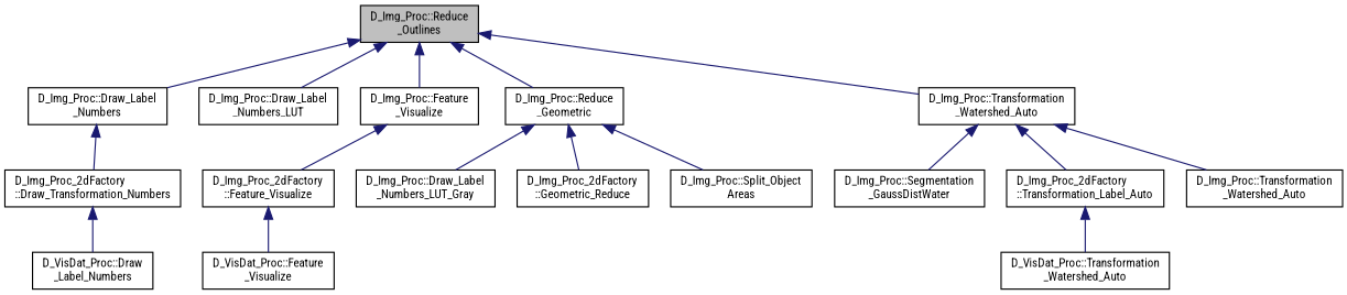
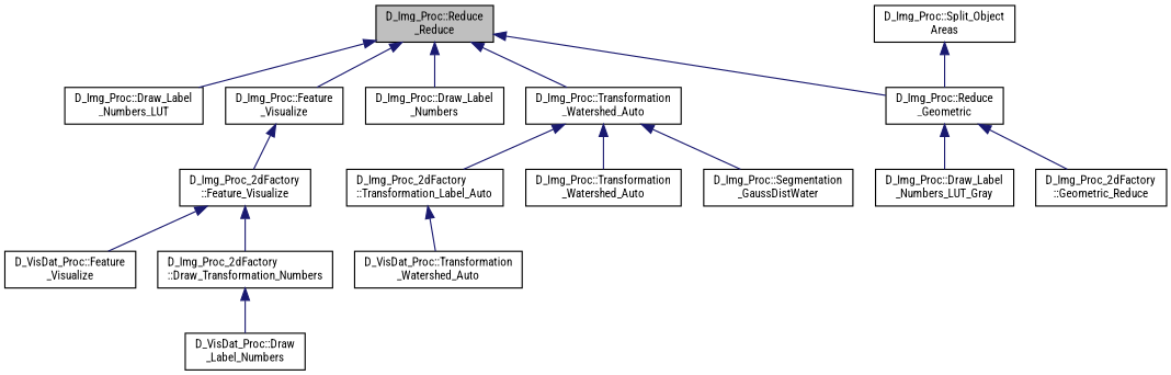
  digraph {
    fontname="Roboto Condensed"
    rankdir=TB
    node [color=black fillcolor=white fontname="Roboto Condensed" fontsize=10 shape=record style=filled]
    edge [color=midnightblue dir=back fontname="Roboto Condensed" fontsize=10 labelfontname=Helvetica labelfontsize=10 style=solid]
-   n1 [fillcolor=grey75 fontcolor=black height=0.2 label="D_Img_Proc::Reduce\l_Outlines" width=0.4]
+   n1 [fillcolor=grey75 fontcolor=black height=0.2 label="D_Img_Proc::Reduce\l_Reduce" width=0.4]
    n2 [height=0.2 label="D_Img_Proc::Draw_Label\l_Numbers" width=0.4]
    n3 [height=0.2 label="D_Img_Proc::Draw_Label\l_Numbers_LUT" width=0.4]
    n4 [height=0.2 label="D_Img_Proc::Feature\l_Visualize" width=0.4]
    n5 [height=0.2 label="D_Img_Proc::Reduce\l_Geometric" width=0.4]
    n6 [height=0.2 label="D_Img_Proc::Transformation\l_Watershed_Auto" width=0.4]
    n7 [height=0.2 label="D_Img_Proc_2dFactory\l::Draw_Transformation_Numbers" width=0.4]
    n8 [height=0.2 label="D_Img_Proc_2dFactory\l::Feature_Visualize" width=0.4]
    n9 [height=0.2 label="D_Img_Proc::Draw_Label\l_Numbers_LUT_Gray" width=0.4]
    n10 [height=0.2 label="D_Img_Proc_2dFactory\l::Geometric_Reduce" width=0.4]
    n11 [height=0.2 label="D_Img_Proc::Split_Object\lAreas" width=0.4]
    n12 [height=0.2 label="D_Img_Proc::Segmentation\l_GaussDistWater" width=0.4]
    n13 [height=0.2 label="D_Img_Proc_2dFactory\l::Transformation_Label_Auto" width=0.4]
    n14 [height=0.2 label="D_Img_Proc::Transformation\l_Watershed_Auto" width=0.4]
    n15 [height=0.2 label="D_VisDat_Proc::Draw\l_Label_Numbers" width=0.4]
    n16 [height=0.2 label="D_VisDat_Proc::Feature\l_Visualize" width=0.4]
    n17 [height=0.2 label="D_VisDat_Proc::Transformation\l_Watershed_Auto" width=0.4]
    n1 -> n2
    n1 -> n3
    n1 -> n4
    n1 -> n5
    n1 -> n6
-   n2 -> n7
+   n8 -> n7
    n4 -> n8
    n5 -> n9
    n5 -> n10
-   n5 -> n11
+   n11 -> n5
    n6 -> n12
    n6 -> n13
    n6 -> n14
    n7 -> n15
    n8 -> n16
    n13 -> n17
  }
